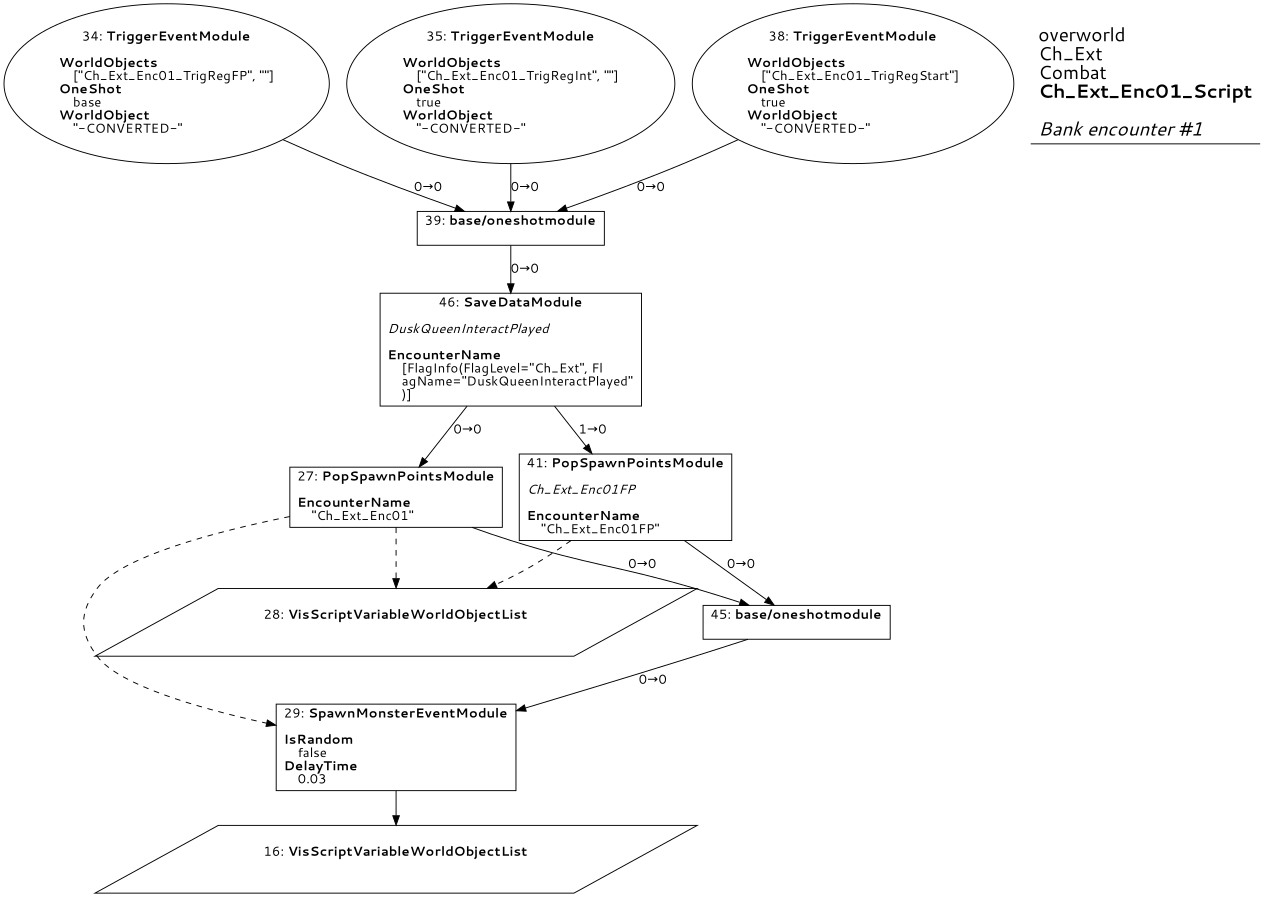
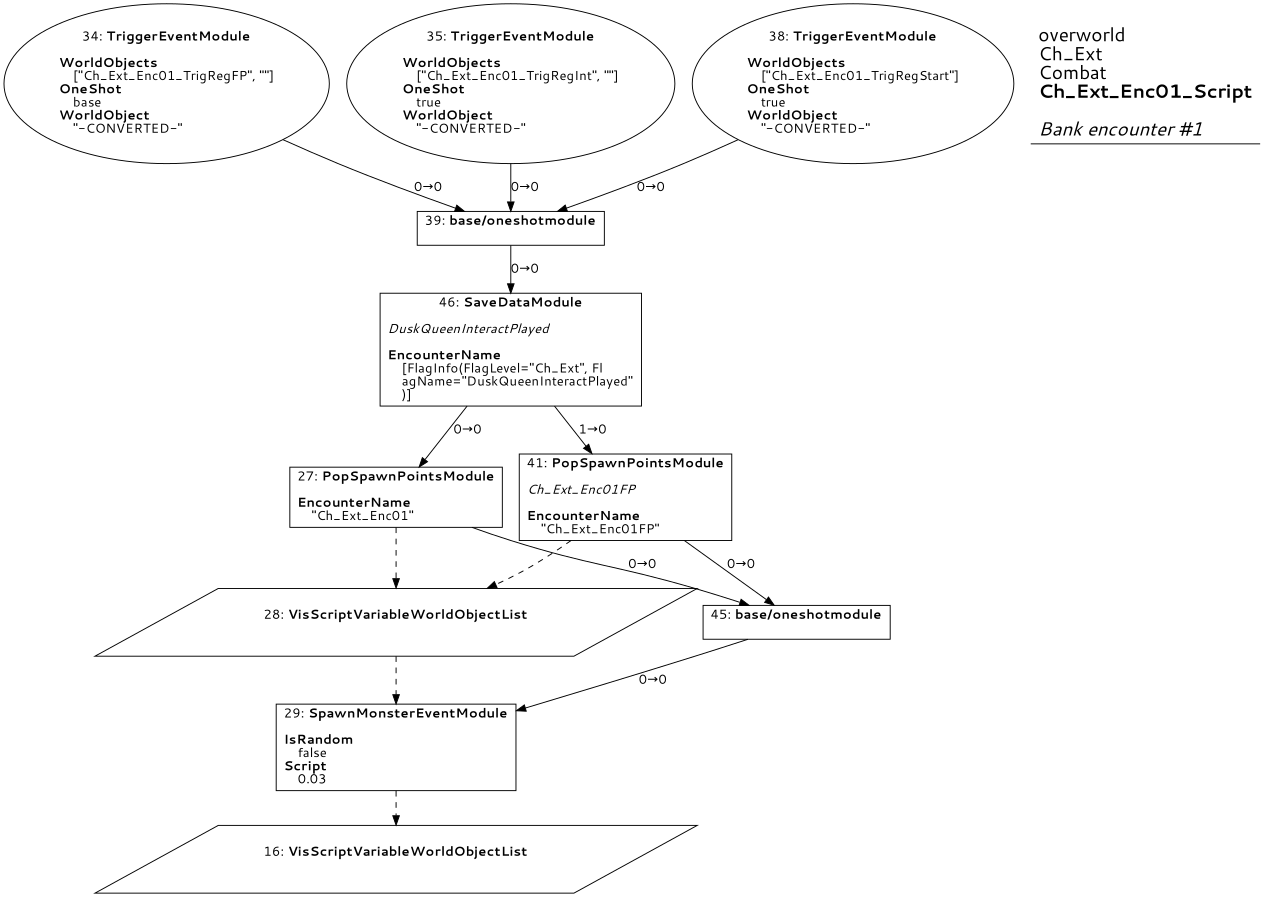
  digraph {
    fontname="Segoe UI"
    splines=spline
    node [fontname="Segoe UI" shape=box]
    edge [fontname="Segoe UI"]
    n1 [label=<16: <b>VisScriptVariableWorldObjectList</b><br/><br/>> shape=parallelogram]
    n2 [label=<27: <b>PopSpawnPointsModule</b><br/><br/><b>EncounterName</b><br align="left"/>    &quot;Ch_Ext_Enc01&quot;<br align="left"/>>]
    n3 [label=<45: <b>base/oneshotmodule</b><br/><br/>>]
    n4 [label=<28: <b>VisScriptVariableWorldObjectList</b><br/><br/>> shape=parallelogram]
-   n5 [label=<29: <b>SpawnMonsterEventModule</b><br/><br/><b>IsRandom</b><br align="left"/>    false<br align="left"/><b>DelayTime</b><br align="left"/>    0.03<br align="left"/>>]
+   n5 [label=<29: <b>SpawnMonsterEventModule</b><br/><br/><b>IsRandom</b><br align="left"/>    false<br align="left"/><b>Script</b><br align="left"/>    0.03<br align="left"/>>]
    n6 [label=<34: <b>TriggerEventModule</b><br/><br/><b>WorldObjects</b><br align="left"/>    [&quot;Ch_Ext_Enc01_TrigRegFP&quot;, &quot;&quot;]<br align="left"/><b>OneShot</b><br align="left"/>    base<br align="left"/><b>WorldObject</b><br align="left"/>    &quot;-CONVERTED-&quot;<br align="left"/>> shape=oval]
    n7 [label=<39: <b>base/oneshotmodule</b><br/><br/>>]
    n8 [label=<46: <b>SaveDataModule</b><br/><br/><i>DuskQueenInteractPlayed<br align="left"/></i><br align="left"/><b>EncounterName</b><br align="left"/>    [FlagInfo(FlagLevel=&quot;Ch_Ext&quot;, Fl<br align="left"/>    agName=&quot;DuskQueenInteractPlayed&quot;<br align="left"/>    )]<br align="left"/>>]
    n9 [label=<41: <b>PopSpawnPointsModule</b><br/><br/><i>Ch_Ext_Enc01FP<br align="left"/></i><br align="left"/><b>EncounterName</b><br align="left"/>    &quot;Ch_Ext_Enc01FP&quot;<br align="left"/>>]
    n10 [label=<35: <b>TriggerEventModule</b><br/><br/><b>WorldObjects</b><br align="left"/>    [&quot;Ch_Ext_Enc01_TrigRegInt&quot;, &quot;&quot;]<br align="left"/><b>OneShot</b><br align="left"/>    true<br align="left"/><b>WorldObject</b><br align="left"/>    &quot;-CONVERTED-&quot;<br align="left"/>> shape=oval]
    n11 [label=<38: <b>TriggerEventModule</b><br/><br/><b>WorldObjects</b><br align="left"/>    [&quot;Ch_Ext_Enc01_TrigRegStart&quot;]<br align="left"/><b>OneShot</b><br align="left"/>    true<br align="left"/><b>WorldObject</b><br align="left"/>    &quot;-CONVERTED-&quot;<br align="left"/>> shape=oval]
    n12 [label=<<font point-size="20">overworld<br align="left"/>Ch_Ext<br align="left"/>Combat<br align="left"/><b>Ch_Ext_Enc01_Script</b><br align="left"/><br/><i>Bank encounter #1</i><br align="left"/></font>> shape=underline]
    n2 -> n3 [label="0→0"]
    n2 -> n4 [style=dashed]
    n3 -> n5 [label="0→0"]
-   n2 -> n5 [style=dashed]
-   n5 -> n1 [style=solid]
+   n4 -> n5 [style=dashed]
+   n5 -> n1 [style=dashed]
    n6 -> n7 [label="0→0"]
    n7 -> n8 [label="0→0"]
    n8 -> n2 [label="0→0"]
    n8 -> n9 [label="1→0"]
    n9 -> n3 [label="0→0"]
    n9 -> n4 [style=dashed]
    n10 -> n7 [label="0→0"]
    n11 -> n7 [label="0→0"]
  }
